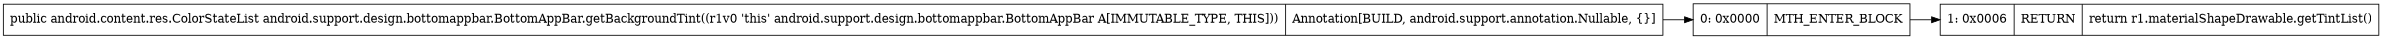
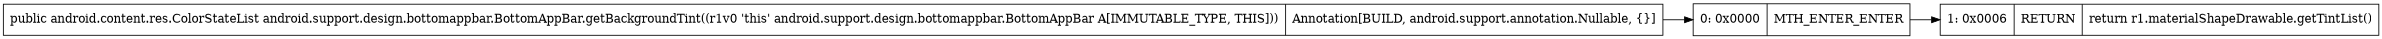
  digraph {
    rankdir=LR
    node [shape=record]
-   n1 [label="{0\:\ 0x0000|MTH_ENTER_BLOCK\l}"]
+   n1 [label="{0\:\ 0x0000|MTH_ENTER_ENTER\l}"]
    n2 [label="{1\:\ 0x0006|RETURN\l|return r1.materialShapeDrawable.getTintList()\l}"]
    n3 [label="{public android.content.res.ColorStateList android.support.design.bottomappbar.BottomAppBar.getBackgroundTint((r1v0 'this' android.support.design.bottomappbar.BottomAppBar A[IMMUTABLE_TYPE, THIS]))  | Annotation[BUILD, android.support.annotation.Nullable, \{\}]\l}"]
    n1 -> n2
    n3 -> n1
  }
